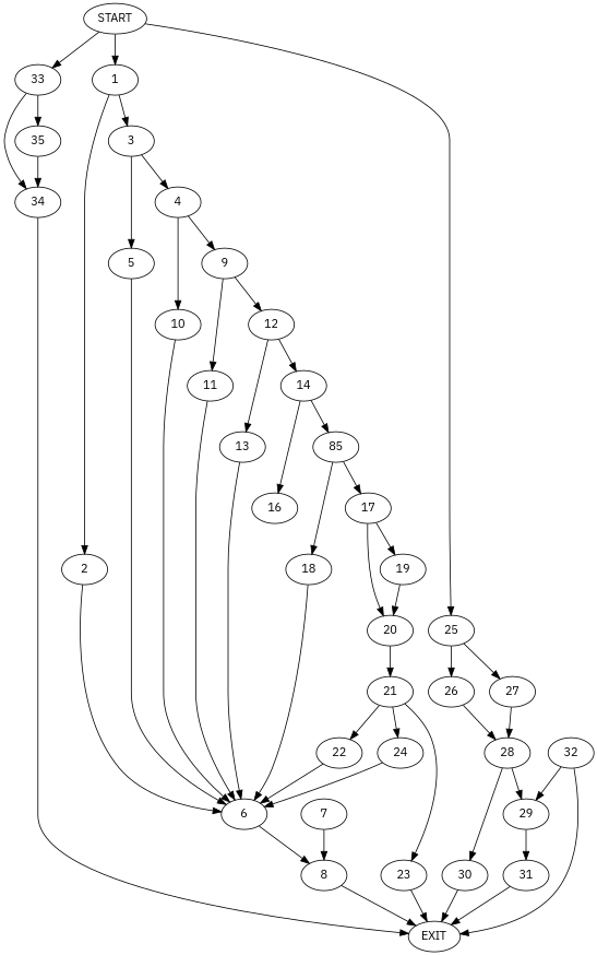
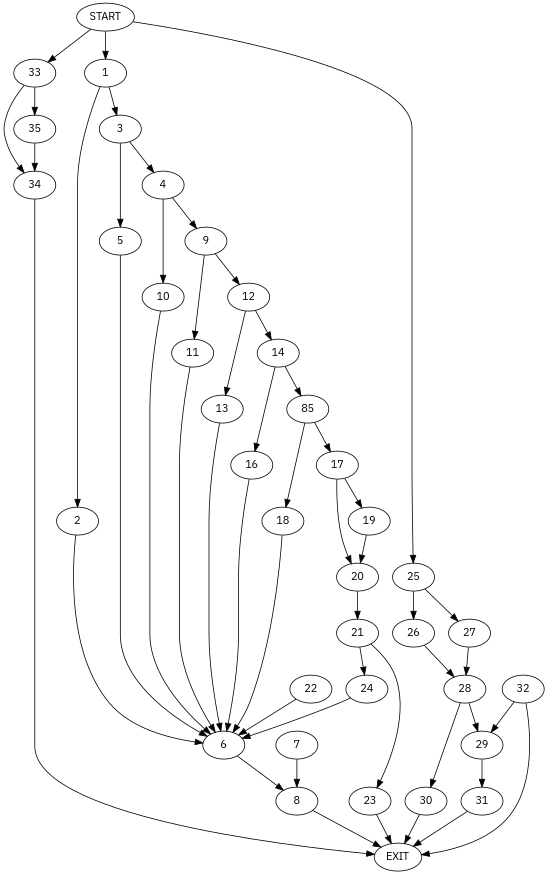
  digraph {
    fontname="IBM Plex Sans"
    node [fontname="IBM Plex Sans"]
    edge [fontname="IBM Plex Sans"]
    n1 [label=START]
    1
    25
    33
    2
    3
    26
    27
    34
    35
    n11 [label=EXIT]
    6
    4
    5
    8
    9
    10
    11
    12
    7
    13
    14
    n23 [label=85]
    16
    17
    18
    19
    20
    21
    22
    23
    24
    28
    29
    30
    31
    32
    n1 -> 1
    n1 -> 25
    n1 -> 33
    1 -> 2
    1 -> 3
    25 -> 26
    25 -> 27
    33 -> 34
    33 -> 35
    2 -> 6
    3 -> 4
    3 -> 5
    26 -> 28
    27 -> 28
    34 -> n11
    35 -> 34
    6 -> 8
    4 -> 9
    4 -> 10
    5 -> 6
    8 -> n11
    9 -> 11
    9 -> 12
    10 -> 6
    11 -> 6
    12 -> 13
    12 -> 14
    7 -> 8
    13 -> 6
    14 -> n23
    14 -> 16
    n23 -> 17
    n23 -> 18
+   16 -> 6
    17 -> 19
    17 -> 20
    18 -> 6
    19 -> 20
    20 -> 21
-   21 -> 22
    21 -> 23
    21 -> 24
    22 -> 6
    23 -> n11
    24 -> 6
    28 -> 29
    28 -> 30
    29 -> 31
    30 -> n11
    31 -> n11
    32 -> n11
    32 -> 29
  }
